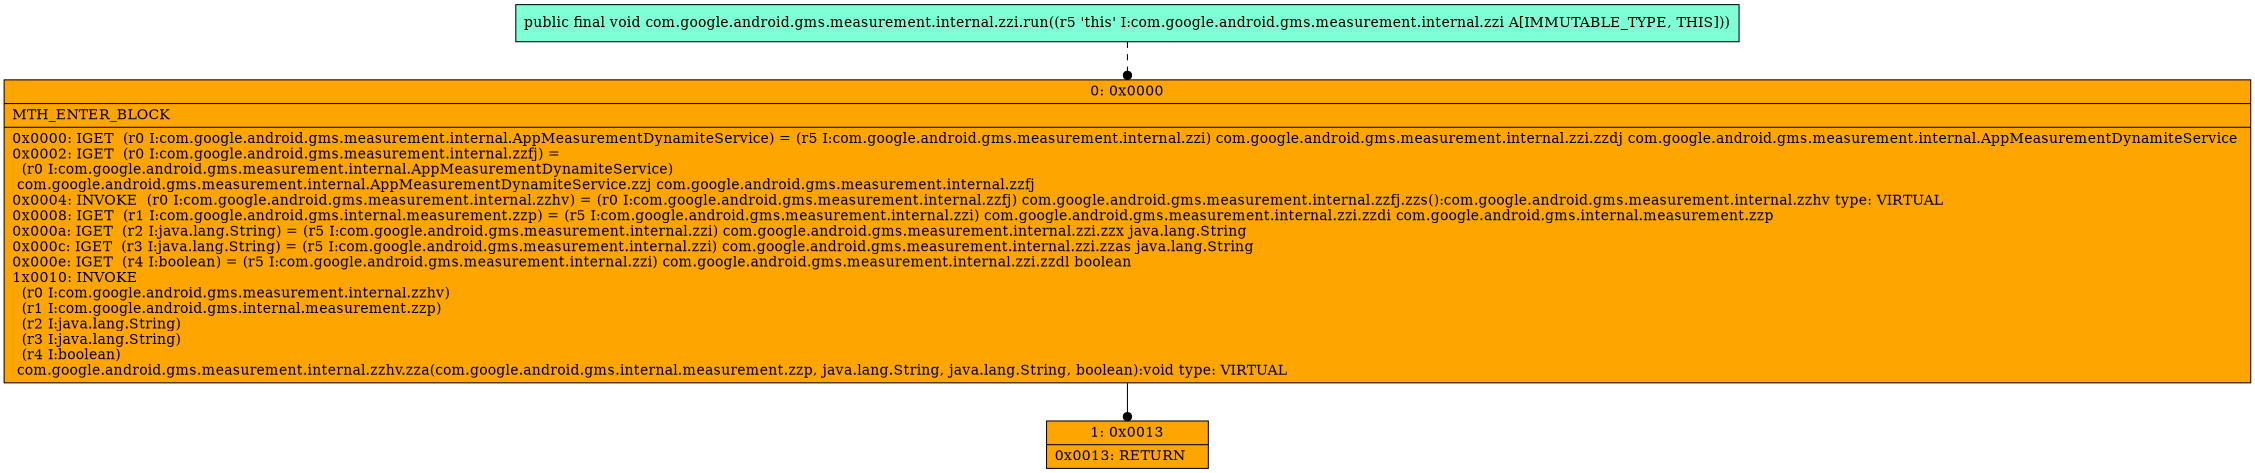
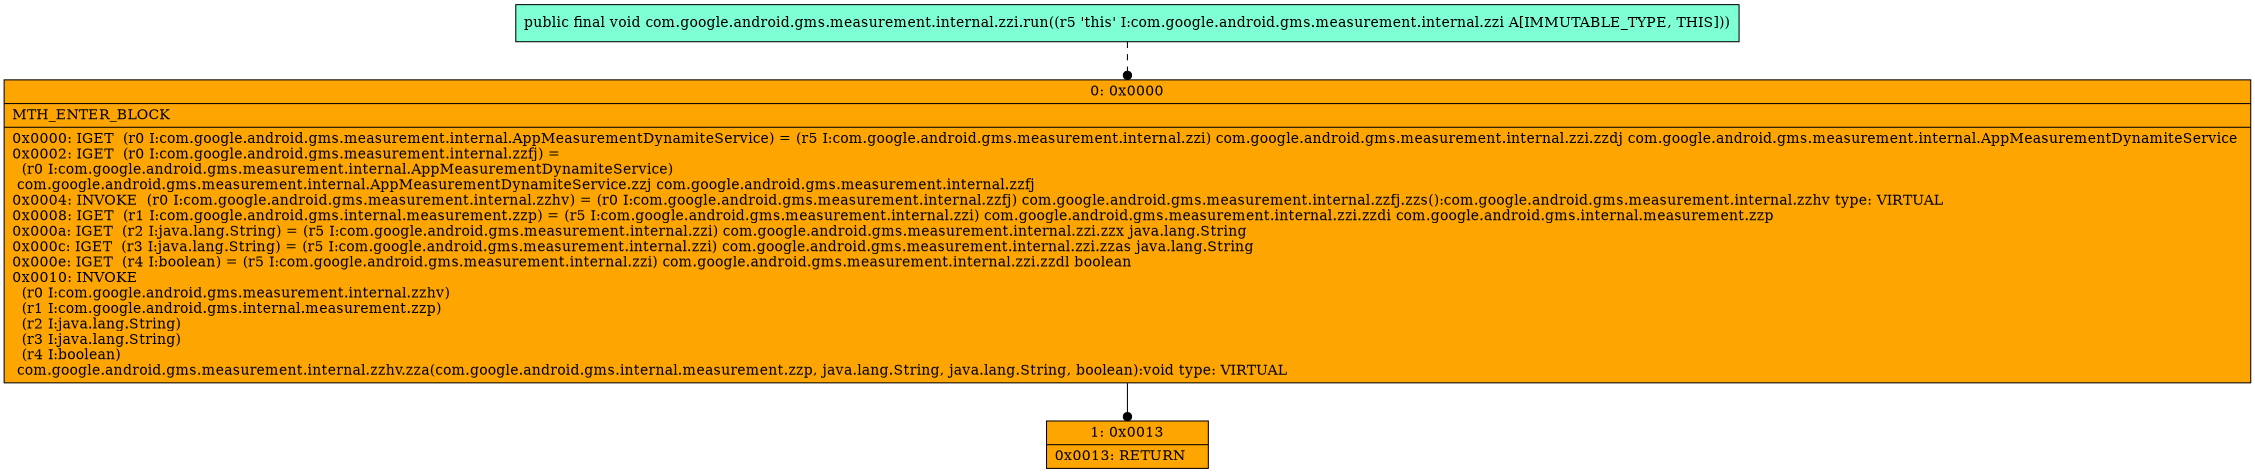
  digraph {
    node [shape=record style=filled fillcolor=orange]
    edge [arrowhead=dot]
-   n1 [label="{0\:\ 0x0000|MTH_ENTER_BLOCK\l|0x0000: IGET  (r0 I:com.google.android.gms.measurement.internal.AppMeasurementDynamiteService) = (r5 I:com.google.android.gms.measurement.internal.zzi) com.google.android.gms.measurement.internal.zzi.zzdj com.google.android.gms.measurement.internal.AppMeasurementDynamiteService \l0x0002: IGET  (r0 I:com.google.android.gms.measurement.internal.zzfj) = \l  (r0 I:com.google.android.gms.measurement.internal.AppMeasurementDynamiteService)\l com.google.android.gms.measurement.internal.AppMeasurementDynamiteService.zzj com.google.android.gms.measurement.internal.zzfj \l0x0004: INVOKE  (r0 I:com.google.android.gms.measurement.internal.zzhv) = (r0 I:com.google.android.gms.measurement.internal.zzfj) com.google.android.gms.measurement.internal.zzfj.zzs():com.google.android.gms.measurement.internal.zzhv type: VIRTUAL \l0x0008: IGET  (r1 I:com.google.android.gms.internal.measurement.zzp) = (r5 I:com.google.android.gms.measurement.internal.zzi) com.google.android.gms.measurement.internal.zzi.zzdi com.google.android.gms.internal.measurement.zzp \l0x000a: IGET  (r2 I:java.lang.String) = (r5 I:com.google.android.gms.measurement.internal.zzi) com.google.android.gms.measurement.internal.zzi.zzx java.lang.String \l0x000c: IGET  (r3 I:java.lang.String) = (r5 I:com.google.android.gms.measurement.internal.zzi) com.google.android.gms.measurement.internal.zzi.zzas java.lang.String \l0x000e: IGET  (r4 I:boolean) = (r5 I:com.google.android.gms.measurement.internal.zzi) com.google.android.gms.measurement.internal.zzi.zzdl boolean \l1x0010: INVOKE  \l  (r0 I:com.google.android.gms.measurement.internal.zzhv)\l  (r1 I:com.google.android.gms.internal.measurement.zzp)\l  (r2 I:java.lang.String)\l  (r3 I:java.lang.String)\l  (r4 I:boolean)\l com.google.android.gms.measurement.internal.zzhv.zza(com.google.android.gms.internal.measurement.zzp, java.lang.String, java.lang.String, boolean):void type: VIRTUAL \l}"]
+   n1 [label="{0\:\ 0x0000|MTH_ENTER_BLOCK\l|0x0000: IGET  (r0 I:com.google.android.gms.measurement.internal.AppMeasurementDynamiteService) = (r5 I:com.google.android.gms.measurement.internal.zzi) com.google.android.gms.measurement.internal.zzi.zzdj com.google.android.gms.measurement.internal.AppMeasurementDynamiteService \l0x0002: IGET  (r0 I:com.google.android.gms.measurement.internal.zzfj) = \l  (r0 I:com.google.android.gms.measurement.internal.AppMeasurementDynamiteService)\l com.google.android.gms.measurement.internal.AppMeasurementDynamiteService.zzj com.google.android.gms.measurement.internal.zzfj \l0x0004: INVOKE  (r0 I:com.google.android.gms.measurement.internal.zzhv) = (r0 I:com.google.android.gms.measurement.internal.zzfj) com.google.android.gms.measurement.internal.zzfj.zzs():com.google.android.gms.measurement.internal.zzhv type: VIRTUAL \l0x0008: IGET  (r1 I:com.google.android.gms.internal.measurement.zzp) = (r5 I:com.google.android.gms.measurement.internal.zzi) com.google.android.gms.measurement.internal.zzi.zzdi com.google.android.gms.internal.measurement.zzp \l0x000a: IGET  (r2 I:java.lang.String) = (r5 I:com.google.android.gms.measurement.internal.zzi) com.google.android.gms.measurement.internal.zzi.zzx java.lang.String \l0x000c: IGET  (r3 I:java.lang.String) = (r5 I:com.google.android.gms.measurement.internal.zzi) com.google.android.gms.measurement.internal.zzi.zzas java.lang.String \l0x000e: IGET  (r4 I:boolean) = (r5 I:com.google.android.gms.measurement.internal.zzi) com.google.android.gms.measurement.internal.zzi.zzdl boolean \l0x0010: INVOKE  \l  (r0 I:com.google.android.gms.measurement.internal.zzhv)\l  (r1 I:com.google.android.gms.internal.measurement.zzp)\l  (r2 I:java.lang.String)\l  (r3 I:java.lang.String)\l  (r4 I:boolean)\l com.google.android.gms.measurement.internal.zzhv.zza(com.google.android.gms.internal.measurement.zzp, java.lang.String, java.lang.String, boolean):void type: VIRTUAL \l}"]
    n2 [label="{1\:\ 0x0013|0x0013: RETURN   \l}"]
    n3 [label="{public final void com.google.android.gms.measurement.internal.zzi.run((r5 'this' I:com.google.android.gms.measurement.internal.zzi A[IMMUTABLE_TYPE, THIS])) }" fillcolor=aquamarine]
    n1 -> n2 [style=solid]
    n3 -> n1 [style=dashed]
  }
